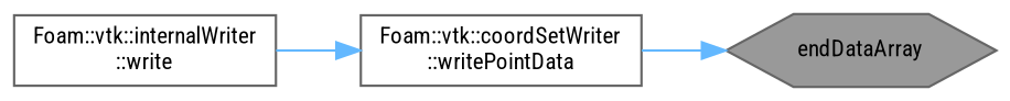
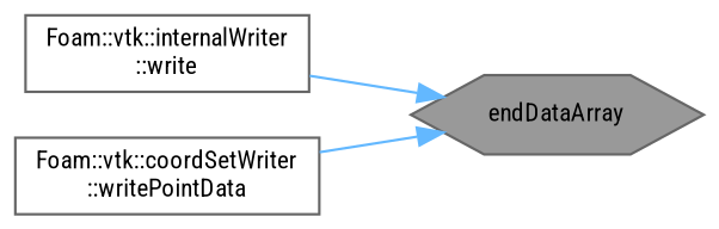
  digraph {
    fontname="Roboto Condensed"
    rankdir=RL
    node [color=grey40 fillcolor=white fontname="Roboto Condensed" fontsize=10 shape=box style=filled]
    edge [color=steelblue1 dir=back fontname="Roboto Condensed" fontsize=10 labelfontname=Helvetica labelfontsize=10 style=solid]
    n1 [color=gray40 fillcolor=grey60 fontcolor=black height=0.2 label=endDataArray shape=hexagon width=0.4]
    n2 [height=0.2 label="Foam::vtk::internalWriter\l::write" width=0.4]
    n3 [height=0.2 label="Foam::vtk::coordSetWriter\l::writePointData" width=0.4]
-   n3 -> n2
+   n1 -> n2
    n1 -> n3
  }
